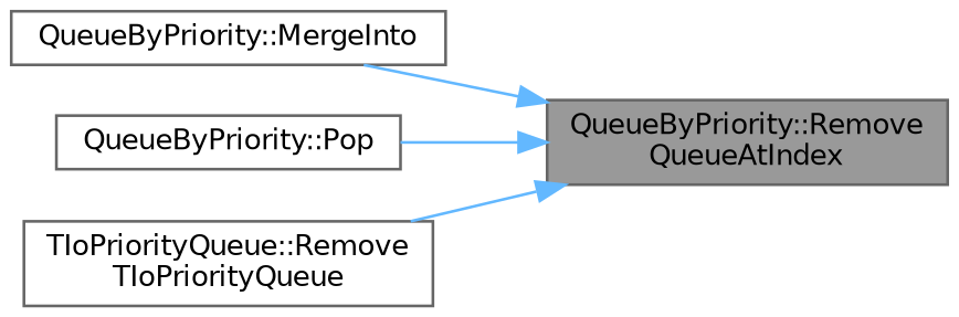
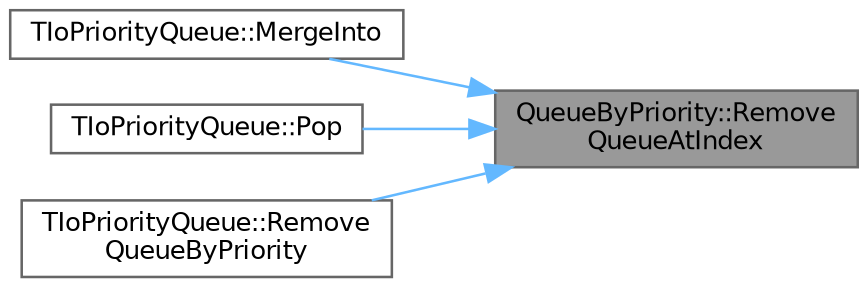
  digraph {
    rankdir=RL
    node [color=grey40 fillcolor=white fontname=Helvetica fontsize=10 shape=box style=filled]
    edge [color=steelblue1 dir=back fontname=Helvetica fontsize=10 labelfontname=Helvetica labelfontsize=10 style=solid]
    n1 [color=gray40 fillcolor=grey60 fontcolor=black height=0.2 label="QueueByPriority::Remove\lQueueAtIndex" width=0.4]
-   n2 [height=0.2 label="QueueByPriority::MergeInto" width=0.4]
-   n3 [height=0.2 label="QueueByPriority::Pop" width=0.4]
-   n4 [height=0.2 label="TIoPriorityQueue::Remove\lTIoPriorityQueue" width=0.4]
+   n2 [height=0.2 label="TIoPriorityQueue::MergeInto" width=0.4]
+   n3 [height=0.2 label="TIoPriorityQueue::Pop" width=0.4]
+   n4 [height=0.2 label="TIoPriorityQueue::Remove\lQueueByPriority" width=0.4]
    n1 -> n2
    n1 -> n3
    n1 -> n4
  }
